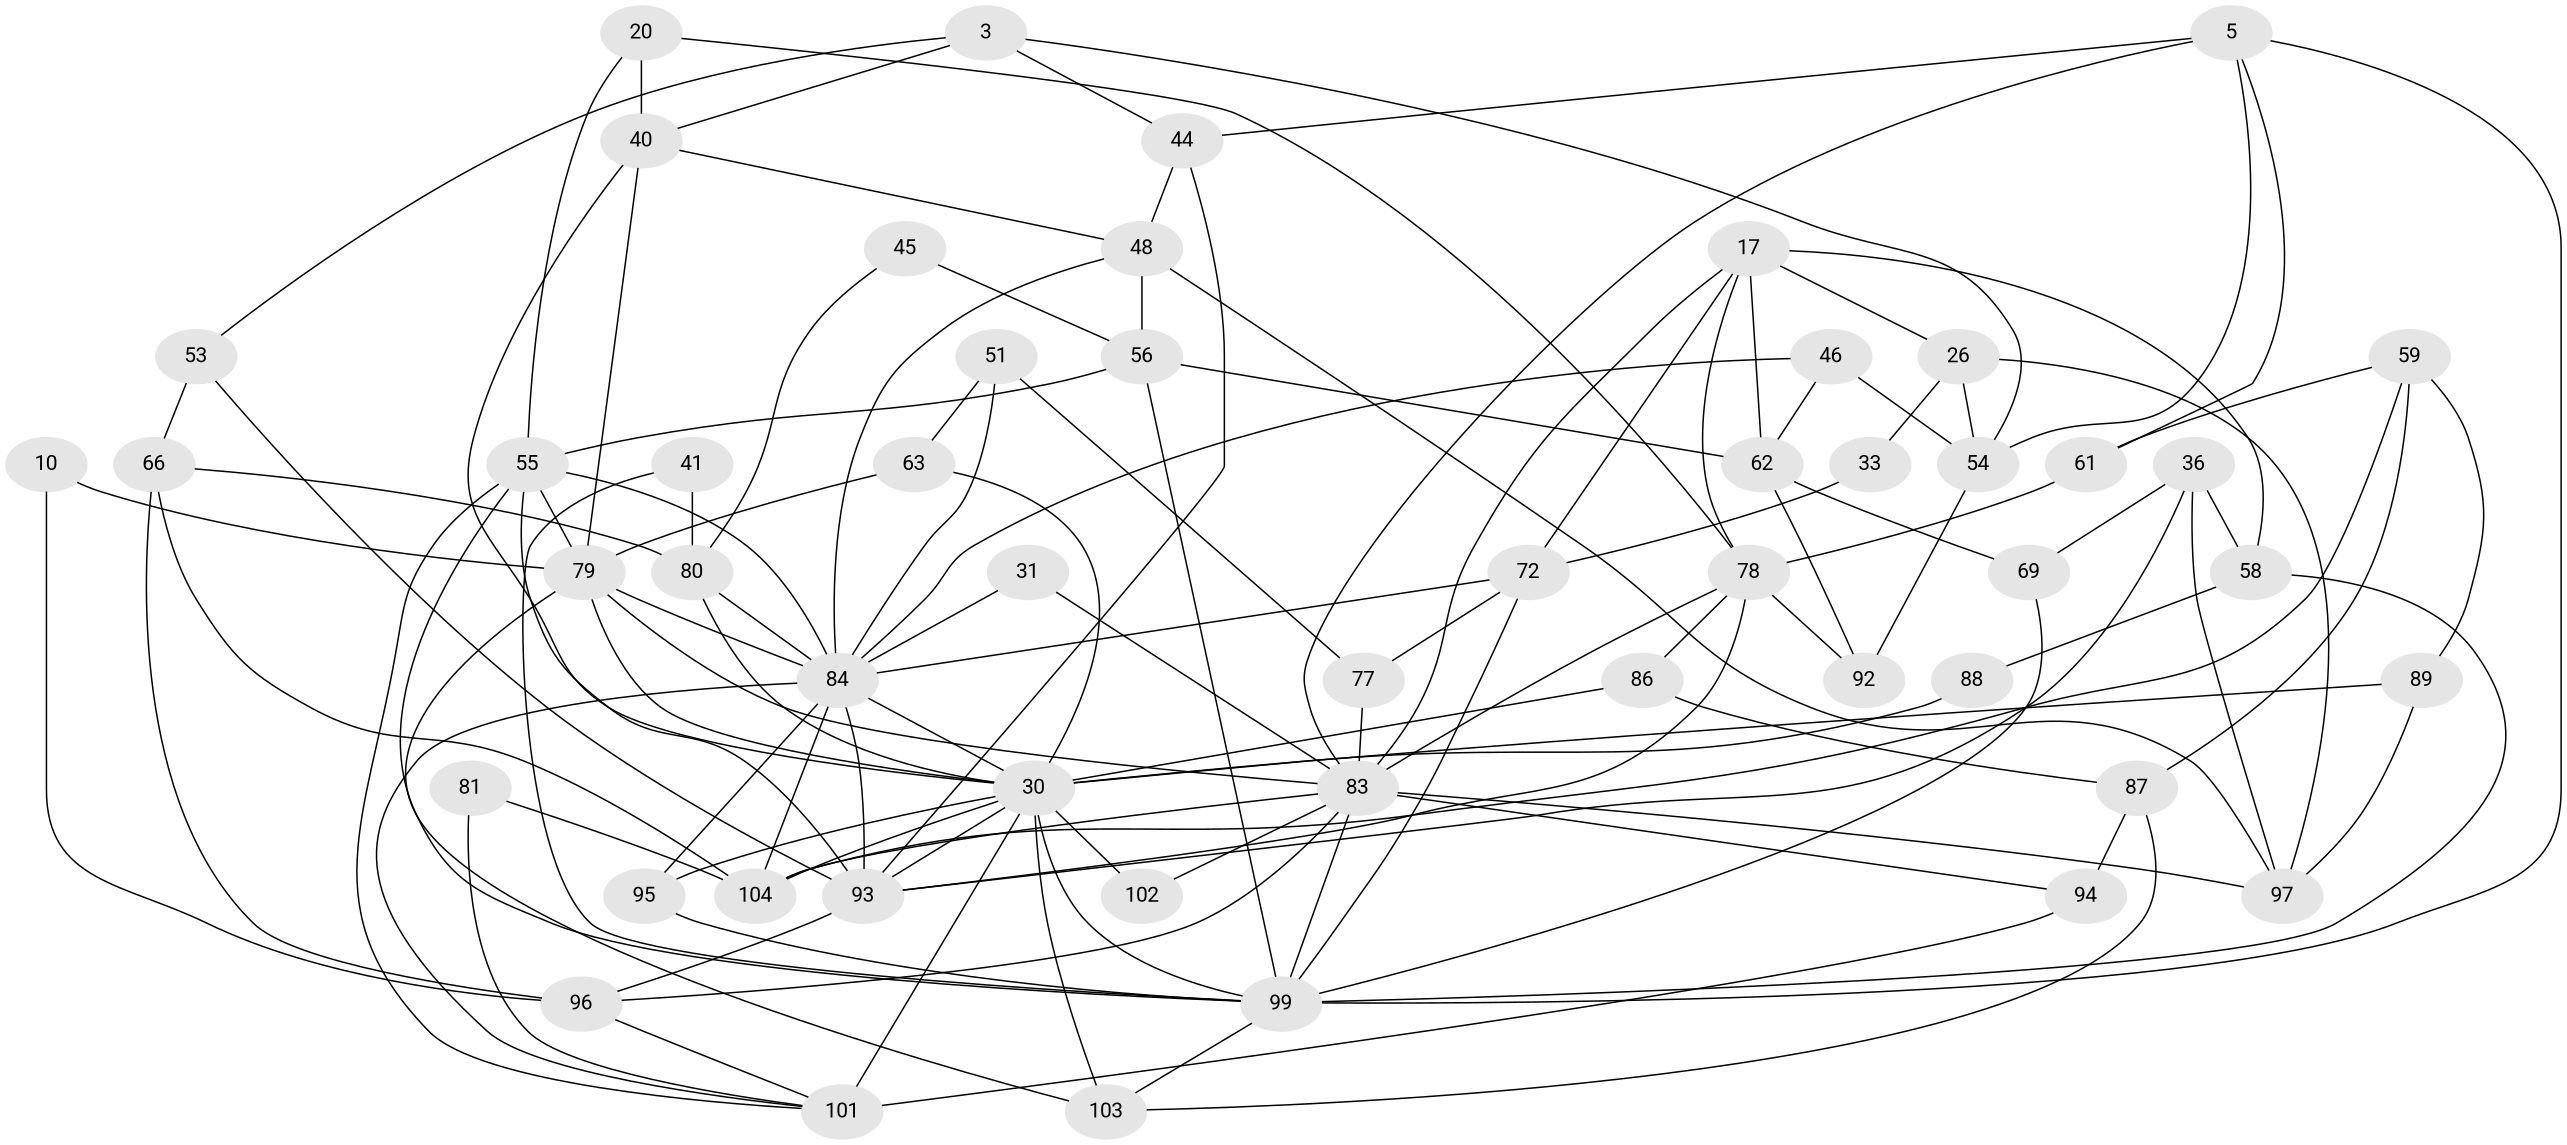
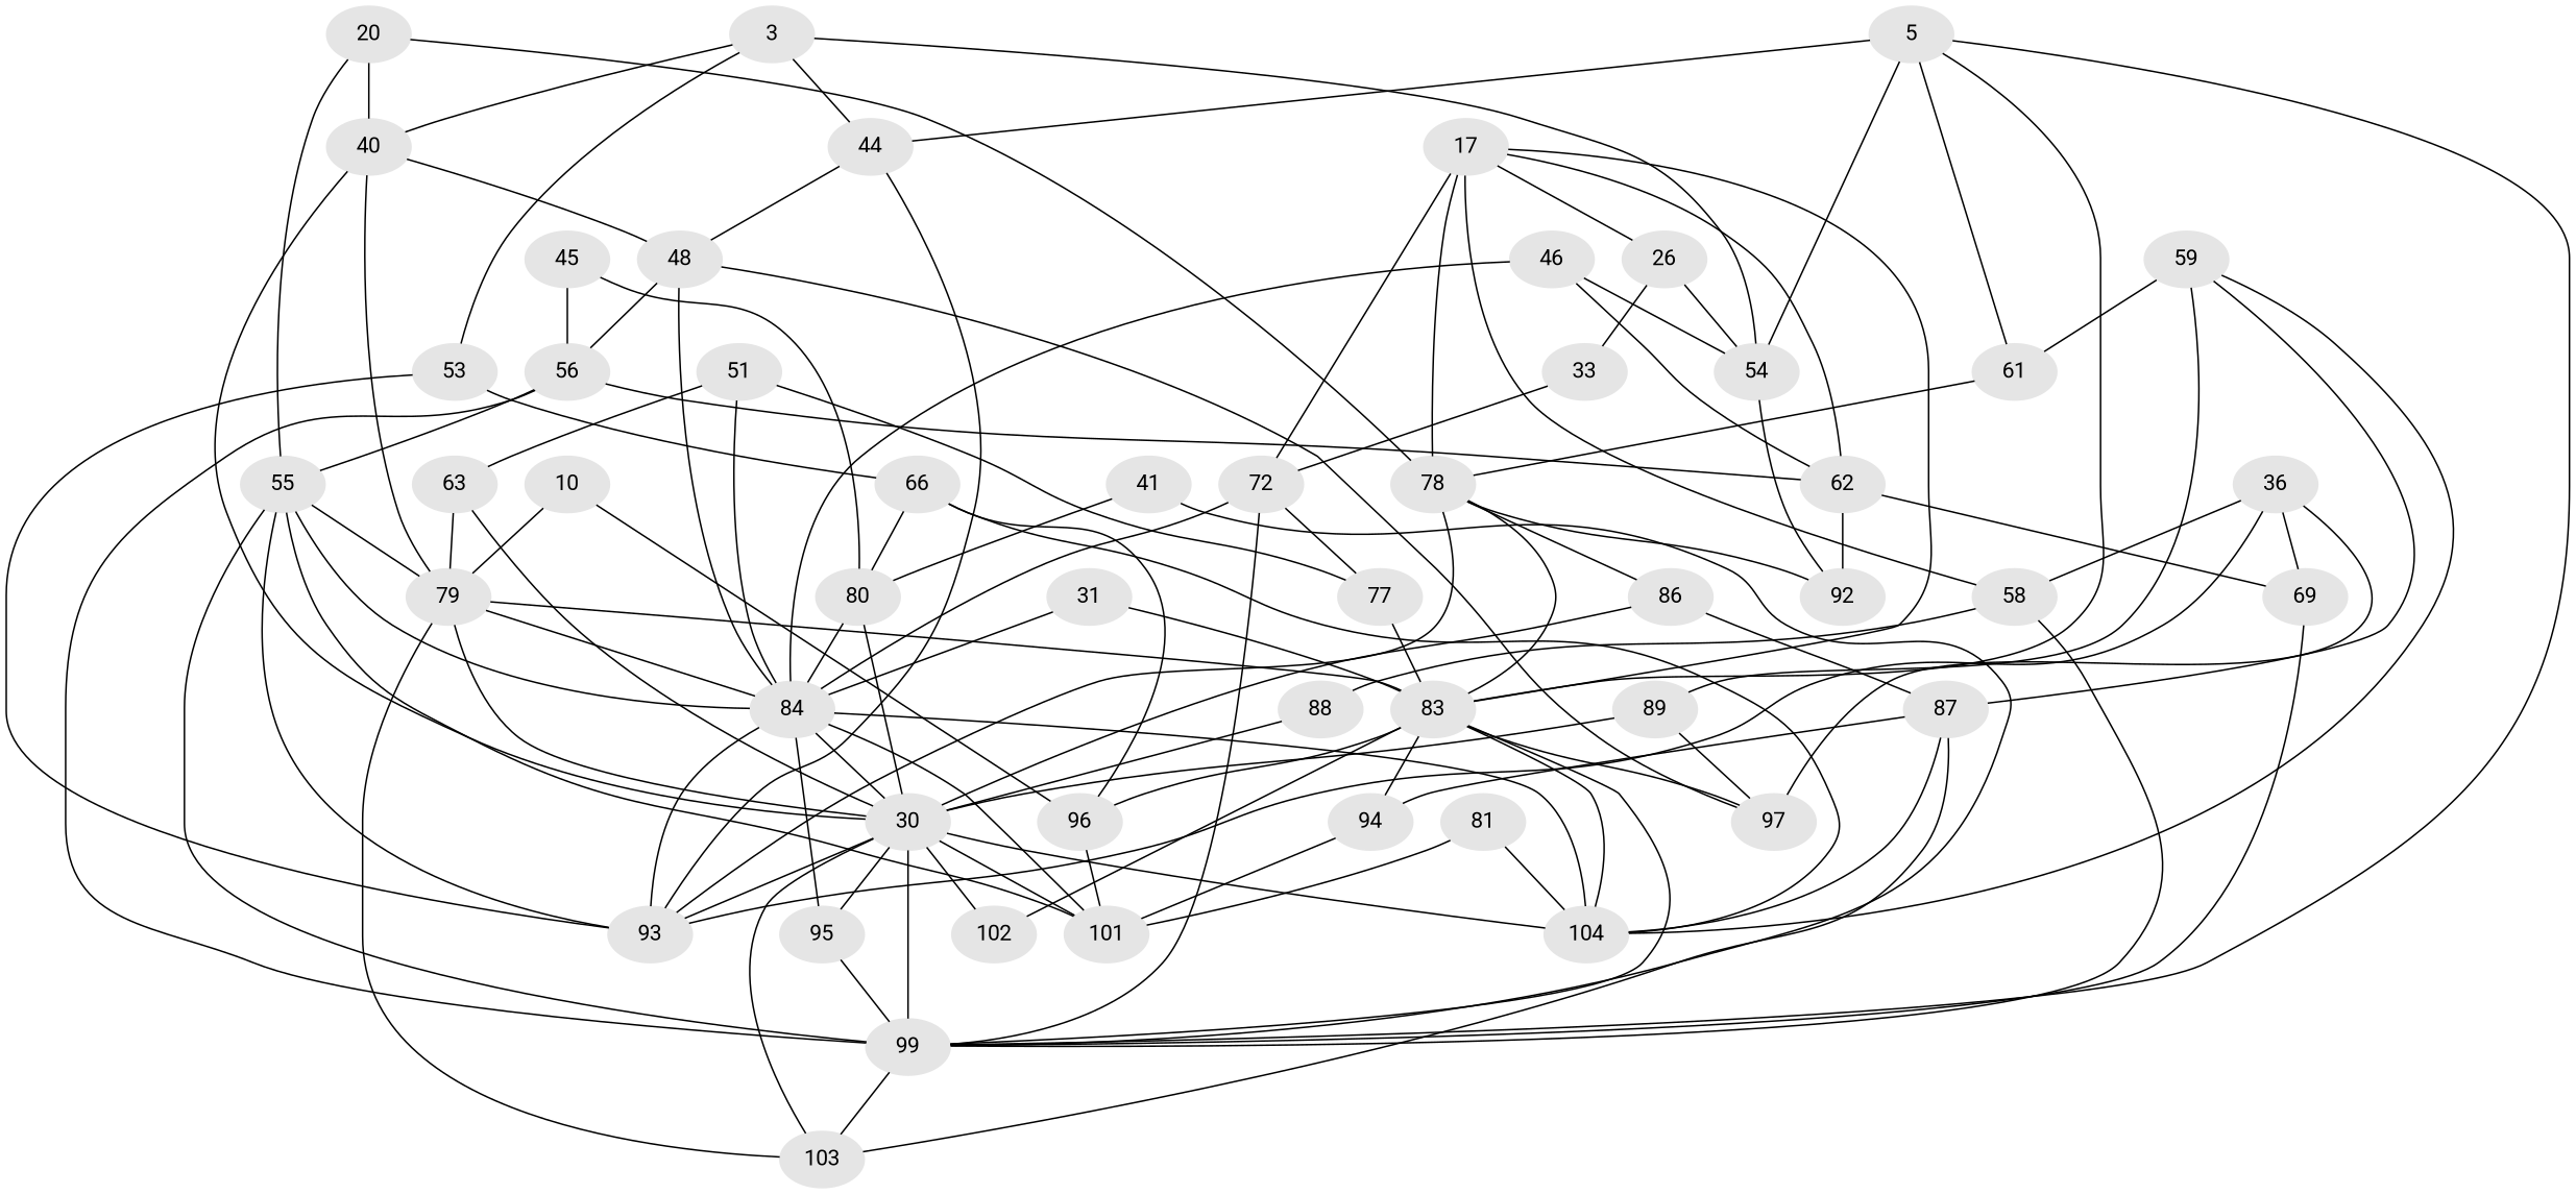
  graph {
    fontname=Roboto
    node [color=gray90 fontname=Roboto style=filled]
    edge [fontname=Roboto]
    3
    40
    44
    53 [super="+27"]
    54 [super="+29"]
    79 [super="+6"]
    48 [super="+12"]
    n8 [label=30 super="+22+14+67+70"]
    93 [super="+15"]
    66
    92 [super="+82"]
    5
    61
    83 [super="+43+73"]
    99 [super="+98"]
    78 [super="+47"]
    96
    97 [super="+49+16"]
    104 [super="+39+35"]
    94
    102
    103 [super="+2"]
    84 [super="+18+50+76+74"]
    n24 [label=10]
    101 [super="+64"]
    17 [super="+7"]
    26
    n28 [label=58]
    62
    72 [super="+68+57"]
    33
    88
    69
    77
    86 [super="+24"]
    20
    n37 [label=55 super="+58+23"]
    31
    95 [super="+37"]
    36
    87 [super="+85"]
    56 [super="+21+28"]
    80 [super="+19"]
    41
    45
    46
    51
    63
    59 [super="+42"]
    89
    81
    3 -- 40
    3 -- 44
    3 -- 53
    3 -- 54
    40 -- 79 [weight=2]
    40 -- 48
    40 -- n8
    44 -- 48
    44 -- 93
    53 -- 93
    53 -- 66 [weight=2]
    54 -- 92
    79 -- n8
    79 -- 83
    79 -- 103
    79 -- 84
    48 -- 97
    48 -- 84
    48 -- 56
    n8 -- 93
    n8 -- 99 [weight=2]
    n8 -- 104
    n8 -- 102
    n8 -- 103
    n8 -- 101 [weight=3]
    n8 -- 95
-   93 -- 96
    66 -- 96
    66 -- 104 [weight=2]
    66 -- 80
    5 -- 44
    5 -- 54 [weight=2]
    5 -- 61
    5 -- 83
    5 -- 99
    61 -- 78
    83 -- 99
    83 -- 96
    83 -- 97 [weight=2]
    83 -- 104
    83 -- 94
    83 -- 102
    99 -- 103
    78 -- 93 [weight=2]
    78 -- 92
    78 -- 83
    78 -- 86
    96 -- 101
    94 -- 101
    84 -- n8 [weight=2]
    84 -- 93
    84 -- 104 [weight=4]
    84 -- 101
    84 -- 95 [weight=2]
    n24 -- 79
    n24 -- 96
    17 -- 83
    17 -- 78
    17 -- 26
    17 -- n28 [weight=2]
    17 -- 62
    17 -- 72
    26 -- 54
-   26 -- 97
    26 -- 33
    n28 -- 99
    n28 -- 88
    62 -- 92 [weight=2]
    62 -- 69
    72 -- 99
    72 -- 84 [weight=3]
    72 -- 77
    33 -- 72
    88 -- n8 [weight=2]
    69 -- 99
    77 -- 83 [weight=2]
    86 -- n8 [weight=2]
    86 -- 87
    20 -- 40
    20 -- 78
    20 -- n37
    n37 -- 79 [weight=3]
    n37 -- 93
    n37 -- 99
    n37 -- 84
    n37 -- 101
    31 -- 83
    31 -- 84
    95 -- 99
    36 -- 93
    36 -- 97
    36 -- n28
    36 -- 69
+   87 -- 104 [weight=2]
    87 -- 94
    87 -- 103
    56 -- 99 [weight=2]
    56 -- 62
    56 -- n37
    80 -- n8 [weight=2]
    80 -- 84
    41 -- 99
    41 -- 80
    45 -- 56
    45 -- 80
    46 -- 54
    46 -- 84
    46 -- 62
    51 -- 84
    51 -- 77
    51 -- 63
    63 -- 79
    63 -- n8
    59 -- 61 [weight=2]
    59 -- 104
    59 -- 87
    59 -- 89 [weight=2]
    89 -- n8
    89 -- 97 [weight=2]
    81 -- 104
    81 -- 101
  }
